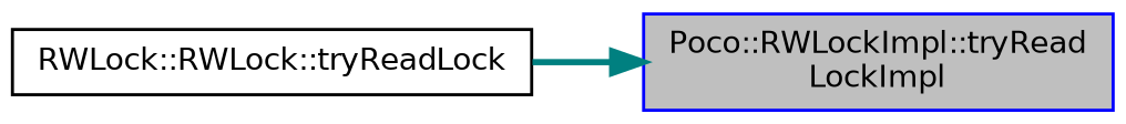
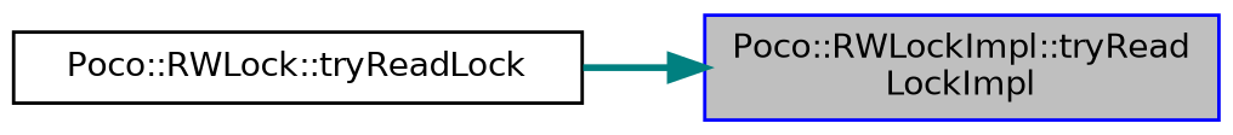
  digraph {
    rankdir=RL
    node [fontname=Helvetica fontsize=10 shape=record style=filled]
    n1 [color=blue fillcolor=grey75 fontcolor=black height=0.2 label="Poco::RWLockImpl::tryRead\lLockImpl" width=0.4]
-   n2 [color=black fillcolor=white height=0.2 label="RWLock::RWLock::tryReadLock" width=0.4]
+   n2 [color=black fillcolor=white height=0.2 label="Poco::RWLock::tryReadLock" width=0.4]
    n1 -> n2 [color=teal dir=back fontname=Helvetica fontsize=10 labelfontname=Helvetica labelfontsize=10 style=bold]
  }
